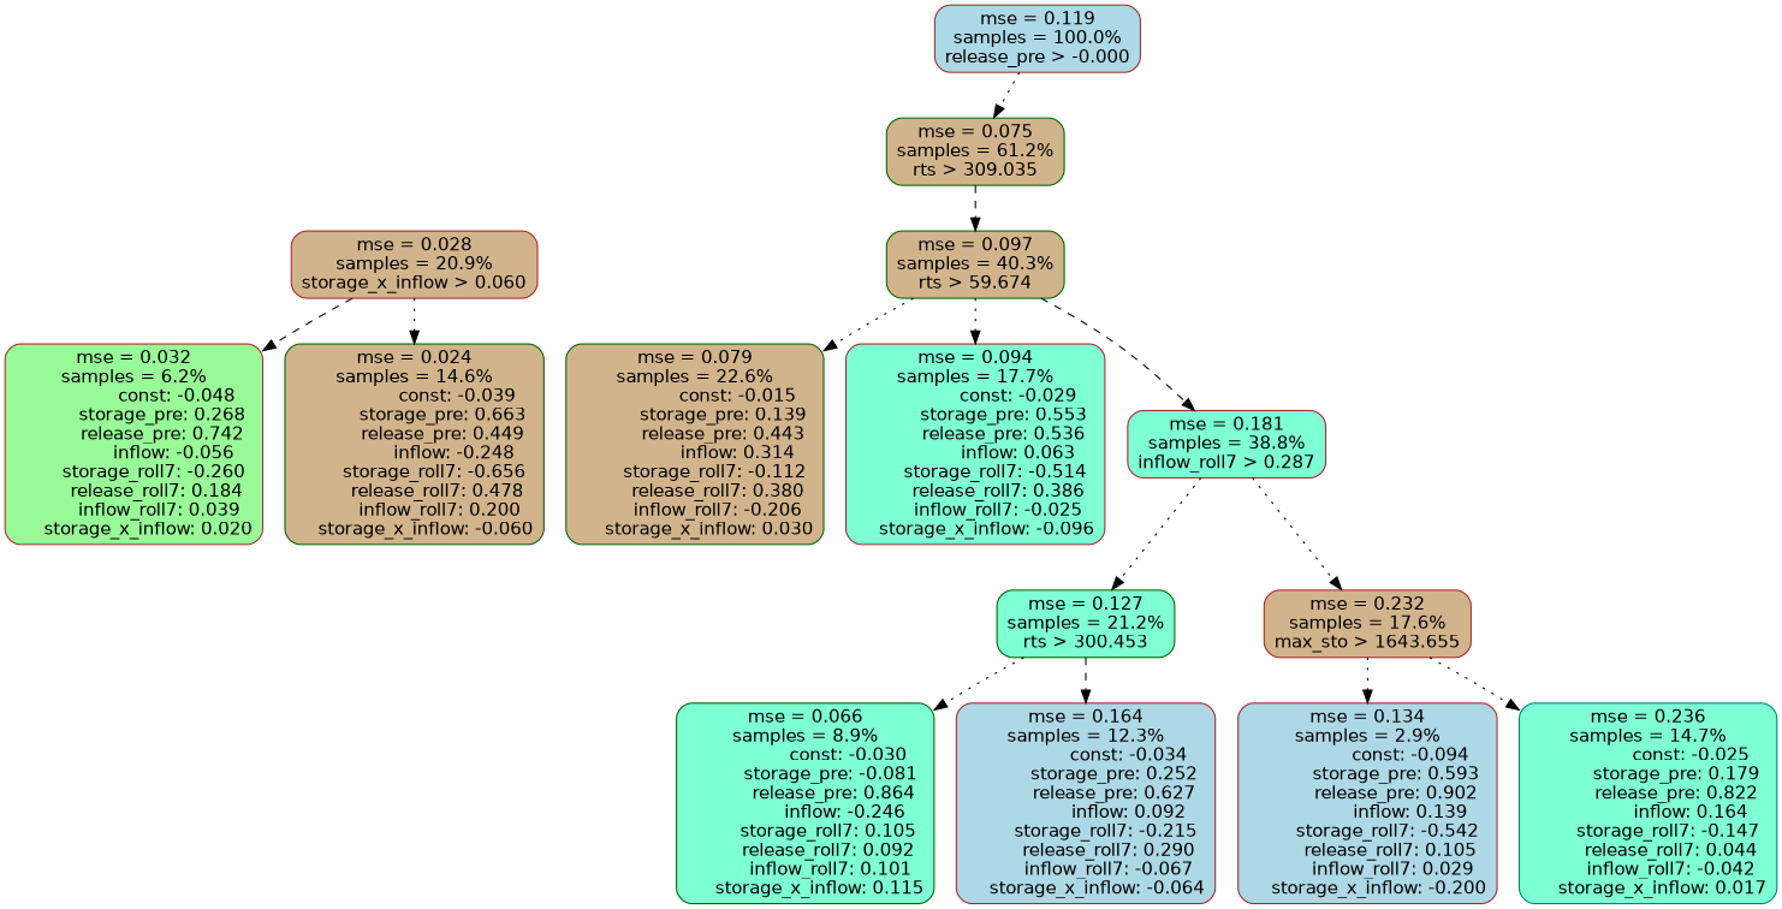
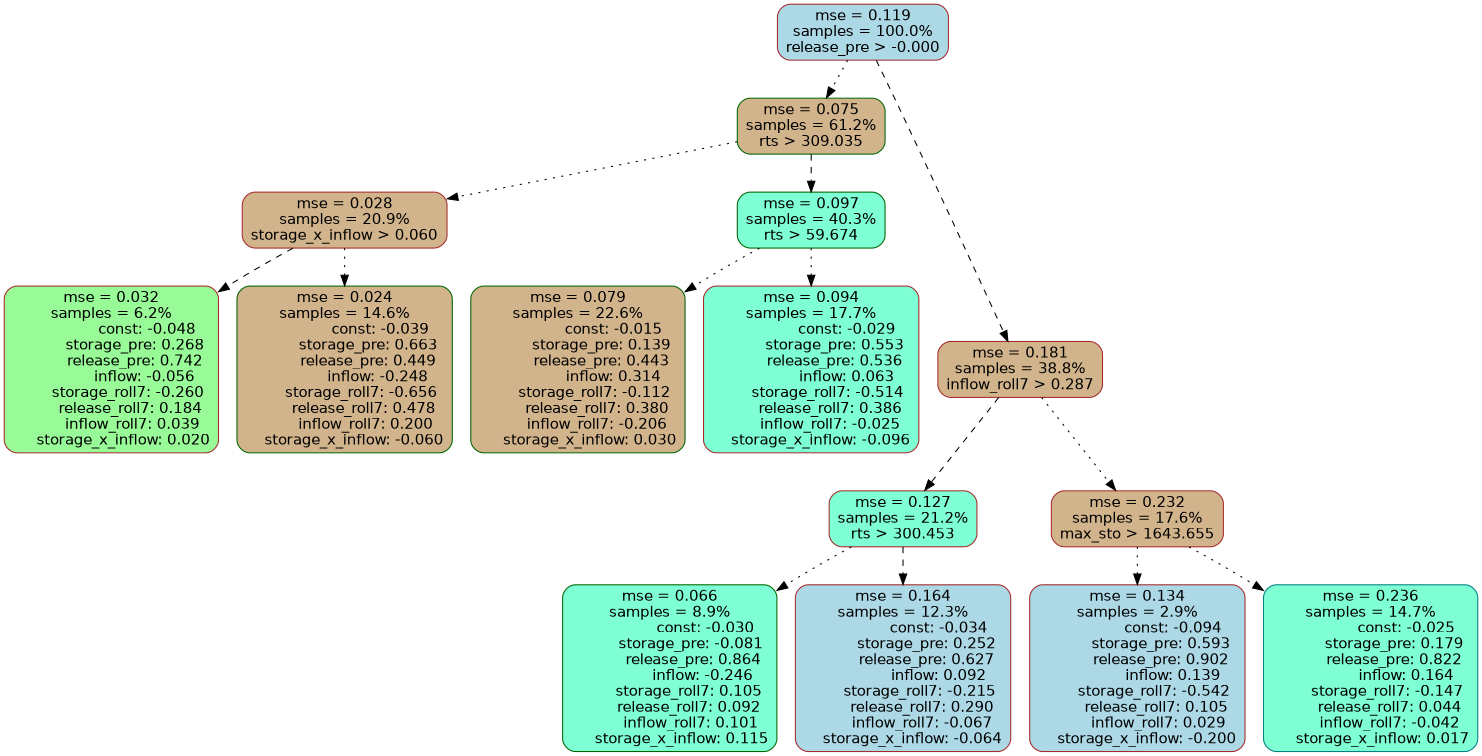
  digraph {
    node [color=brown fillcolor=tan fontname=helvetica shape=rectangle style="filled, rounded"]
    edge [fontname=helvetica style=dotted]
    n1 [fillcolor=lightblue label="mse = 0.119\nsamples = 100.0%\nrelease_pre > -0.000"]
    n2 [color=darkgreen label="mse = 0.075\nsamples = 61.2%\nrts > 309.035"]
-   n3 [fillcolor=aquamarine label="mse = 0.181\nsamples = 38.8%\ninflow_roll7 > 0.287"]
+   n3 [label="mse = 0.181\nsamples = 38.8%\ninflow_roll7 > 0.287"]
    n4 [label="mse = 0.028\nsamples = 20.9%\nstorage_x_inflow > 0.060"]
-   n5 [color=darkgreen label="mse = 0.097\nsamples = 40.3%\nrts > 59.674"]
-   n6 [color=darkgreen fillcolor=aquamarine label="mse = 0.127\nsamples = 21.2%\nrts > 300.453"]
+   n5 [color=darkgreen fillcolor=aquamarine label="mse = 0.097\nsamples = 40.3%\nrts > 59.674"]
+   n6 [fillcolor=aquamarine label="mse = 0.127\nsamples = 21.2%\nrts > 300.453"]
    n7 [label="mse = 0.232\nsamples = 17.6%\nmax_sto > 1643.655"]
    n8 [color=darkgreen label="mse = 0.024\nsamples = 14.6%\n               const: -0.039\n          storage_pre: 0.663\n          release_pre: 0.449\n              inflow: -0.248\n       storage_roll7: -0.656\n        release_roll7: 0.478\n         inflow_roll7: 0.200\n    storage_x_inflow: -0.060"]
    n9 [fillcolor=palegreen label="mse = 0.032\nsamples = 6.2%\n               const: -0.048\n          storage_pre: 0.268\n          release_pre: 0.742\n              inflow: -0.056\n       storage_roll7: -0.260\n        release_roll7: 0.184\n         inflow_roll7: 0.039\n     storage_x_inflow: 0.020"]
    n10 [color=darkgreen label="mse = 0.079\nsamples = 22.6%\n               const: -0.015\n          storage_pre: 0.139\n          release_pre: 0.443\n               inflow: 0.314\n       storage_roll7: -0.112\n        release_roll7: 0.380\n        inflow_roll7: -0.206\n     storage_x_inflow: 0.030"]
    n11 [fillcolor=aquamarine label="mse = 0.094\nsamples = 17.7%\n               const: -0.029\n          storage_pre: 0.553\n          release_pre: 0.536\n               inflow: 0.063\n       storage_roll7: -0.514\n        release_roll7: 0.386\n        inflow_roll7: -0.025\n    storage_x_inflow: -0.096"]
    n12 [color=darkgreen fillcolor=aquamarine label="mse = 0.066\nsamples = 8.9%\n               const: -0.030\n         storage_pre: -0.081\n          release_pre: 0.864\n              inflow: -0.246\n        storage_roll7: 0.105\n        release_roll7: 0.092\n         inflow_roll7: 0.101\n     storage_x_inflow: 0.115"]
    n13 [fillcolor=lightblue label="mse = 0.164\nsamples = 12.3%\n               const: -0.034\n          storage_pre: 0.252\n          release_pre: 0.627\n               inflow: 0.092\n       storage_roll7: -0.215\n        release_roll7: 0.290\n        inflow_roll7: -0.067\n    storage_x_inflow: -0.064"]
    n14 [fillcolor=lightblue label="mse = 0.134\nsamples = 2.9%\n               const: -0.094\n          storage_pre: 0.593\n          release_pre: 0.902\n               inflow: 0.139\n       storage_roll7: -0.542\n        release_roll7: 0.105\n         inflow_roll7: 0.029\n    storage_x_inflow: -0.200"]
    n15 [color=teal fillcolor=aquamarine label="mse = 0.236\nsamples = 14.7%\n               const: -0.025\n          storage_pre: 0.179\n          release_pre: 0.822\n               inflow: 0.164\n       storage_roll7: -0.147\n        release_roll7: 0.044\n        inflow_roll7: -0.042\n     storage_x_inflow: 0.017"]
    n1 -> n2
-   n5 -> n3 [style=dashed]
+   n1 -> n3 [style=dashed]
+   n2 -> n4
    n2 -> n5 [style=dashed]
-   n3 -> n6
+   n3 -> n6 [style=dashed]
    n3 -> n7
    n4 -> n8
    n4 -> n9 [style=dashed]
    n5 -> n10
    n5 -> n11
    n6 -> n12
    n6 -> n13 [style=dashed]
    n7 -> n14
    n7 -> n15
  }
